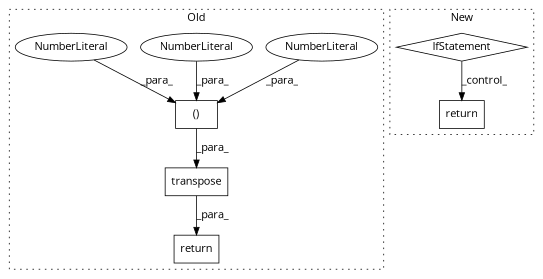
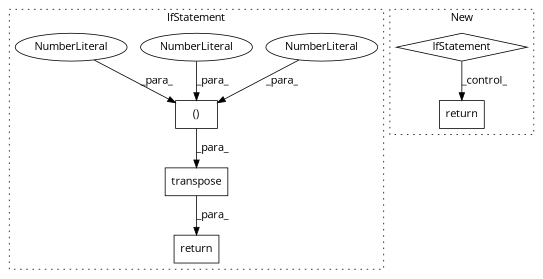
  digraph {
    fontname="Open Sans"
    node [a=34 fontname="Open Sans" l=1 s=24417 shape=box]
    edge [fontname="Open Sans"]
    n1 [a=32 l="10,2" label=transpose s="24396,24460"]
    n2 [a=41 l=7 label=return s=25074]
    n3 [a=106 l=43 label="()"]
    n4 [label=NumberLiteral s=24431 shape=ellipse]
    n5 [label=NumberLiteral s=24445 shape=ellipse]
    n6 [label=NumberLiteral shape=ellipse]
    n7 [a=41 l=7 label=return s=29194]
    n8 [a=25 l="8,2" label=IfStatement s="28496,28538" shape=diamond]
    subgraph cluster_1 {
-     label=Old
+     label=IfStatement
      style=dotted
      n1
      n2
      n3
      n4
      n5
      n6
    }
    subgraph cluster_2 {
      label=New
      style=dotted
      n7
      n8
    }
    n1 -> n2 [label=_para_]
    n3 -> n1 [label=_para_]
    n4 -> n3 [label=_para_]
    n5 -> n3 [label=_para_]
    n6 -> n3 [label=_para_]
    n8 -> n7 [label=_control_]
  }
